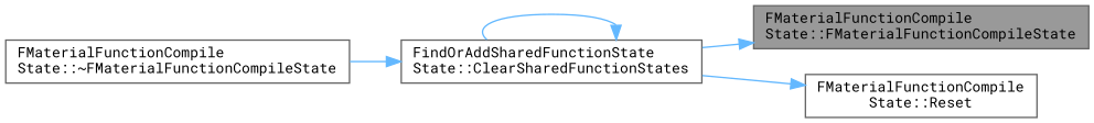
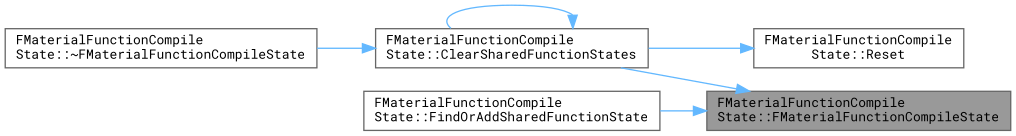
  digraph {
    fontname="Roboto Mono"
    rankdir=RL
    node [color=grey40 fillcolor=white fontname="Roboto Mono" fontsize=10 shape=box style=filled]
    edge [color=steelblue1 dir=back fontname="Roboto Mono" fontsize=10 labelfontname=Helvetica labelfontsize=10 style=solid]
    n1 [color=gray40 fillcolor=grey60 fontcolor=black height=0.2 label="FMaterialFunctionCompile\lState::FMaterialFunctionCompileState" width=0.4]
-   n2 [height=0.2 label="FindOrAddSharedFunctionState\lState::ClearSharedFunctionStates" width=0.4]
+   n2 [height=0.2 label="FMaterialFunctionCompile\lState::ClearSharedFunctionStates" width=0.4]
+   n3 [height=0.2 label="FMaterialFunctionCompile\lState::FindOrAddSharedFunctionState" width=0.4]
    n4 [height=0.2 label="FMaterialFunctionCompile\lState::~FMaterialFunctionCompileState" width=0.4]
    n5 [height=0.2 label="FMaterialFunctionCompile\lState::Reset" width=0.4]
    n1 -> n2
+   n1 -> n3
    n2 -> n2
    n2 -> n4
    n5 -> n2
  }
